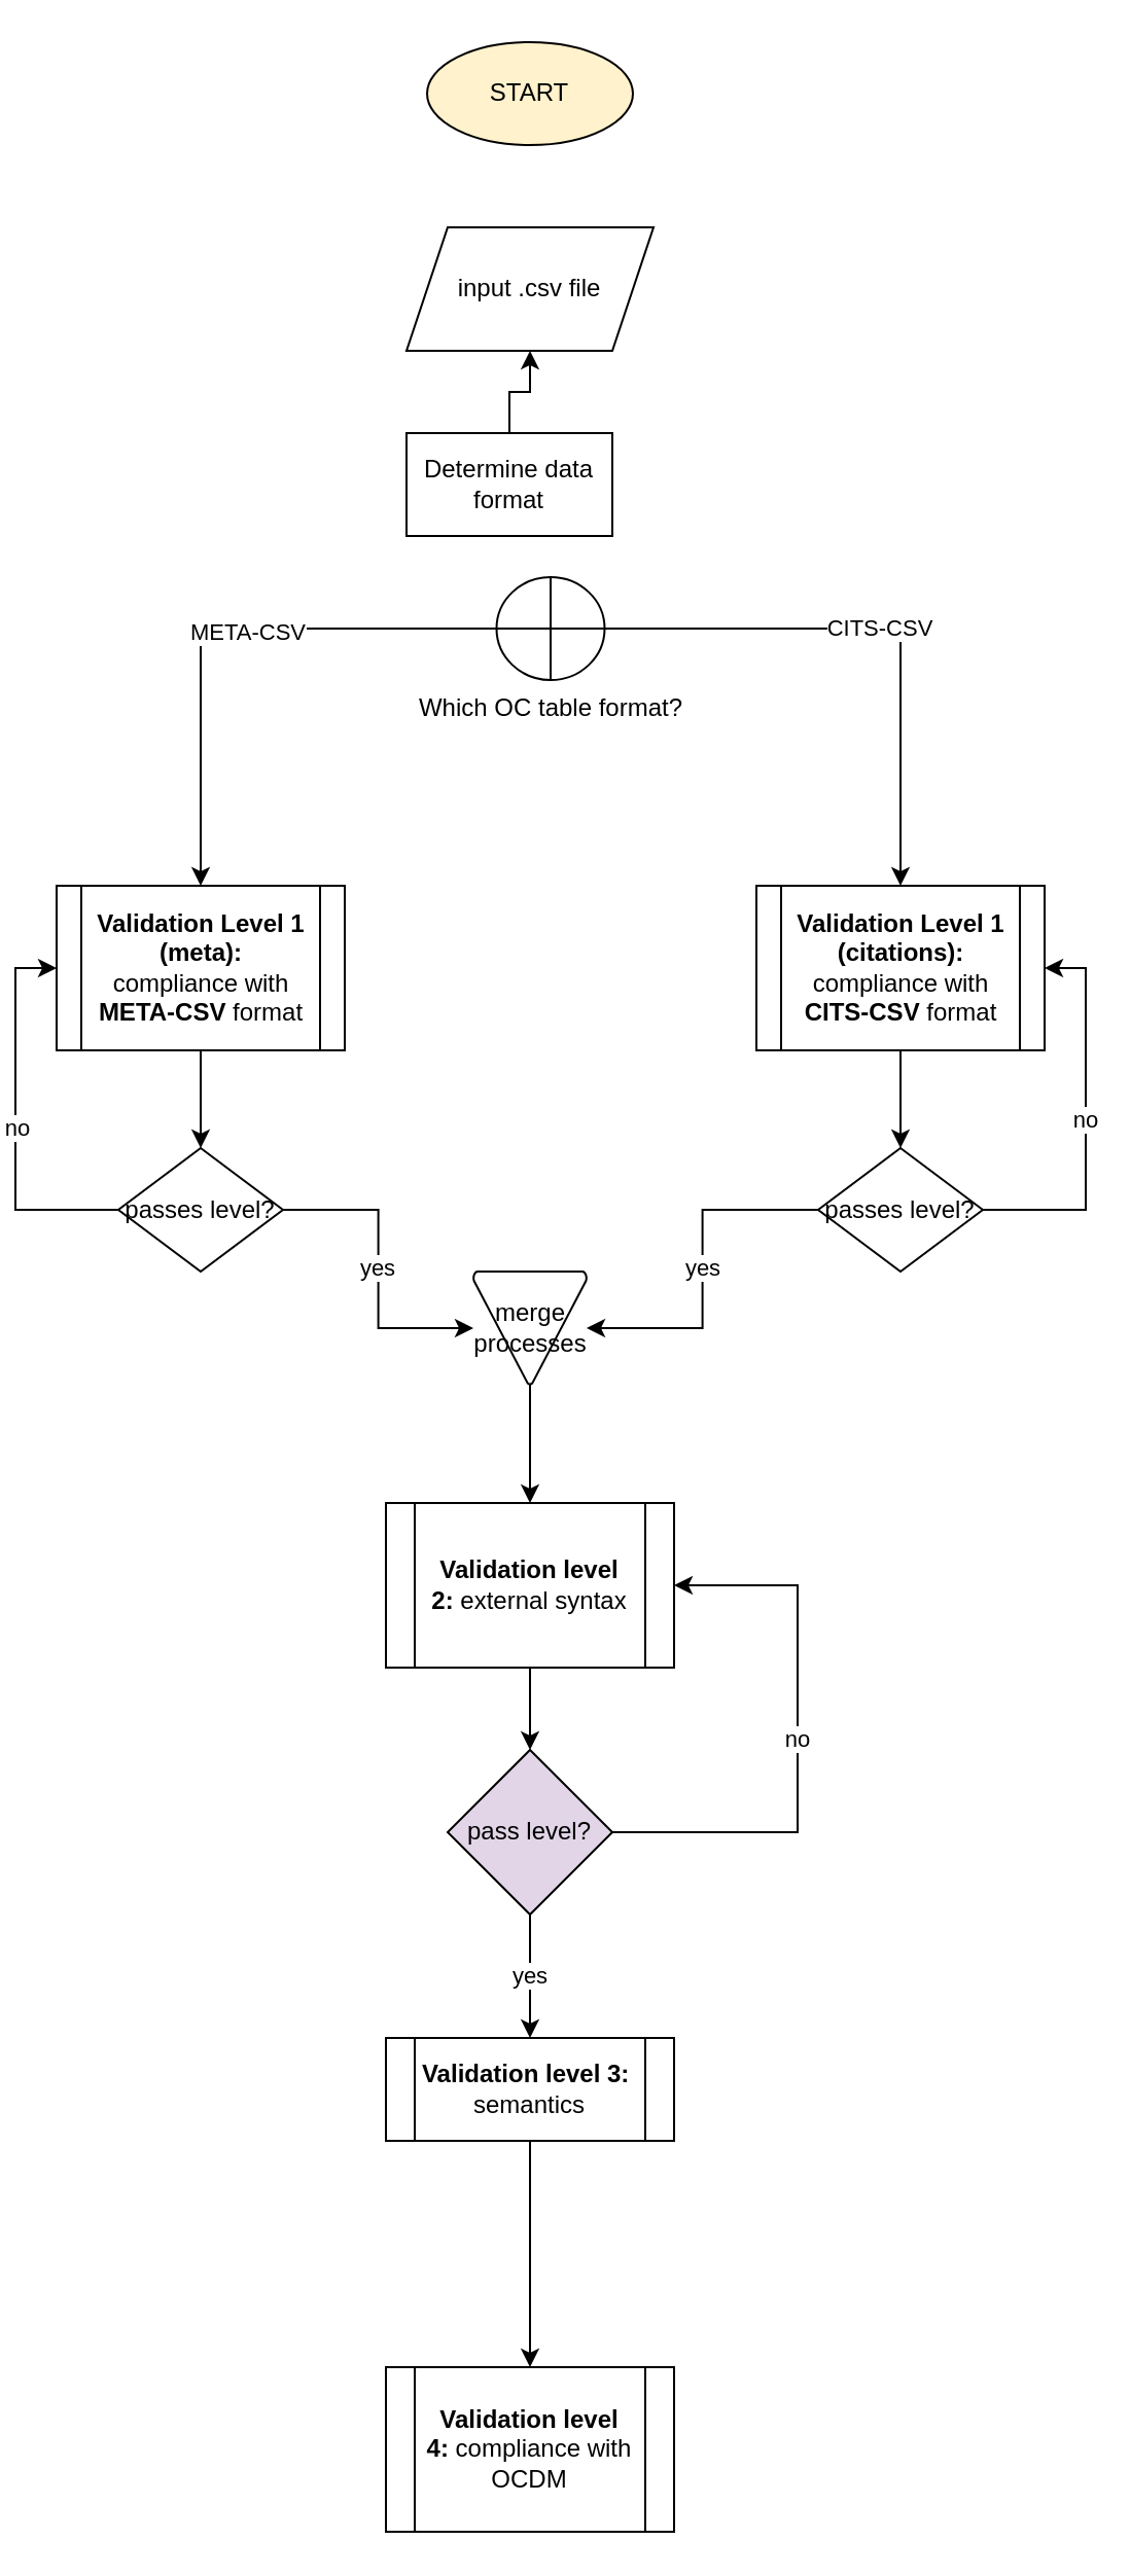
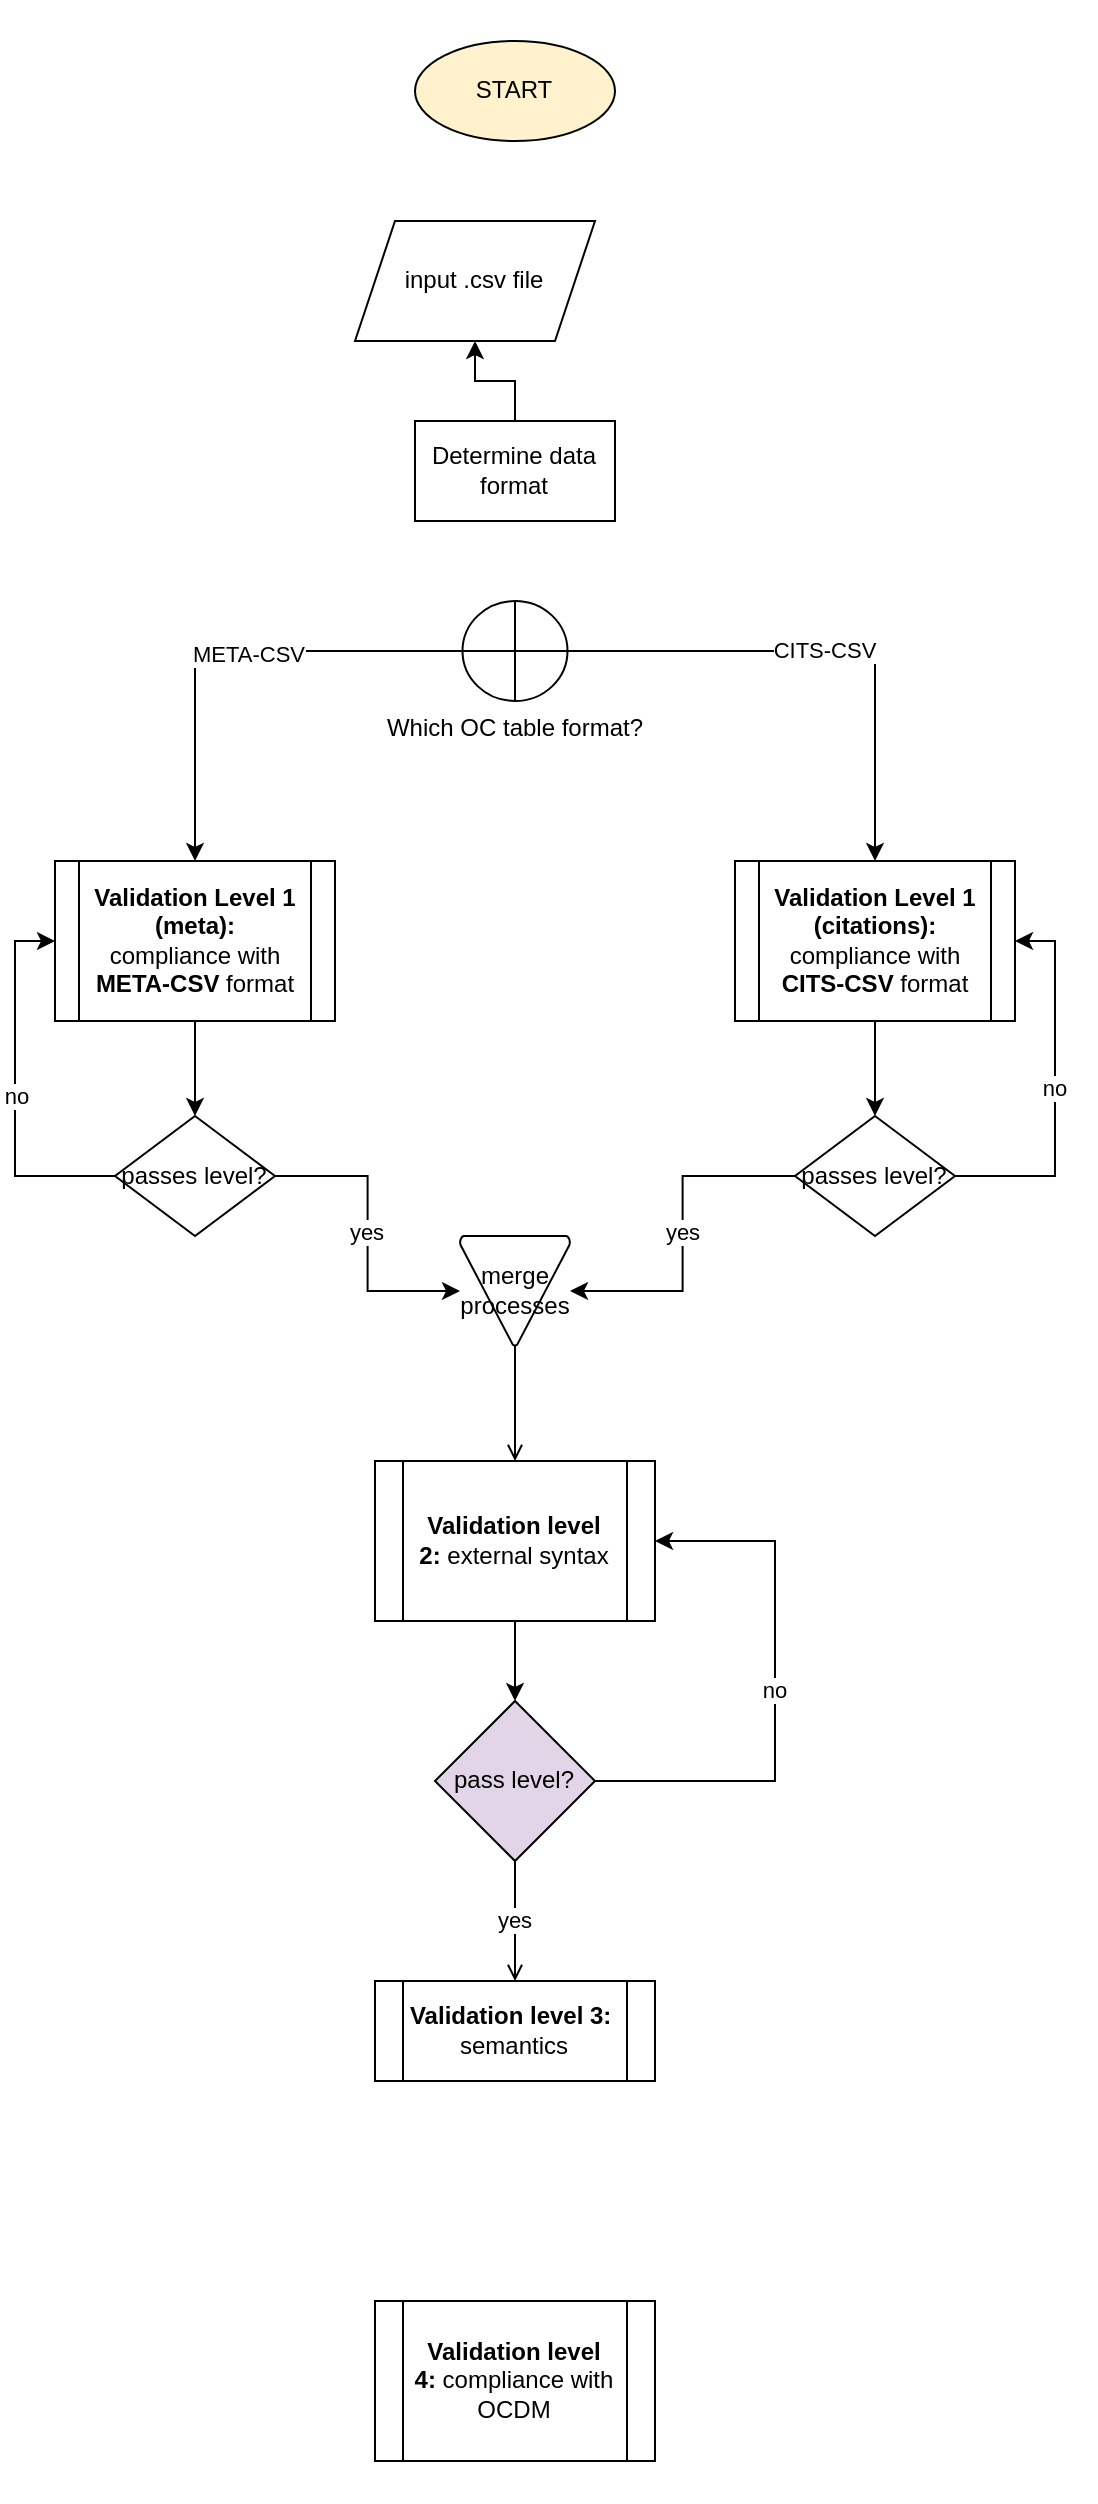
  <mxCell id="0" />
  <mxCell id="1" parent="0" />
  <mxCell id="2" value="" style="edgeStyle=orthogonalEdgeStyle;rounded=0;orthogonalLoop=1;jettySize=auto;html=1;" edge="1" parent="1" source="5" target="4"><mxGeometry relative="1" as="geometry" /></mxCell>
  <mxCell id="3" value="START" style="ellipse;whiteSpace=wrap;html=1;fillColor=#fff2cc;" vertex="1" parent="1"><mxGeometry x="200" y="20" width="100" height="50" as="geometry" /></mxCell>
- <mxCell id="4" value="input .csv file" style="shape=parallelogram;perimeter=parallelogramPerimeter;whiteSpace=wrap;html=1;fixedSize=1;" vertex="1" parent="1"><mxGeometry x="190" y="110" width="120" height="60" as="geometry" /></mxCell>
- <mxCell id="5" value="Determine data format" style="rounded=0;whiteSpace=wrap;html=1;fontFamily=Helvetica;fontSize=12;fontColor=#000000;align=center;strokeColor=#000000;fillColor=#ffffff;" vertex="1" parent="1"><mxGeometry x="190" y="210" width="100" height="50" as="geometry" /></mxCell>
+ <mxCell id="4" value="input .csv file" style="shape=parallelogram;perimeter=parallelogramPerimeter;whiteSpace=wrap;html=1;fixedSize=1;" vertex="1" parent="1"><mxGeometry x="170" y="110" width="120" height="60" as="geometry" /></mxCell>
+ <mxCell id="5" value="Determine data format" style="rounded=0;whiteSpace=wrap;html=1;fontFamily=Helvetica;fontSize=12;fontColor=#000000;align=center;strokeColor=#000000;fillColor=#ffffff;" vertex="1" parent="1"><mxGeometry x="200" y="210" width="100" height="50" as="geometry" /></mxCell>
  <mxCell id="6" style="edgeStyle=orthogonalEdgeStyle;rounded=0;orthogonalLoop=1;jettySize=auto;html=1;" edge="1" parent="1" source="9" target="13"><mxGeometry relative="1" as="geometry"><mxPoint x="85" y="430" as="targetPoint" /></mxGeometry></mxCell>
  <mxCell id="7" value="META-CSV" style="edgeLabel;html=1;align=center;verticalAlign=middle;resizable=0;points=[];" vertex="1" connectable="0" parent="6"><mxGeometry x="-0.101" y="1" relative="1" as="geometry"><mxPoint as="offset" /></mxGeometry></mxCell>
  <mxCell id="8" value="CITS-CSV" style="edgeStyle=orthogonalEdgeStyle;rounded=0;orthogonalLoop=1;jettySize=auto;html=1;" edge="1" parent="1" source="9" target="11"><mxGeometry relative="1" as="geometry"><mxPoint x="460" y="390" as="targetPoint" /></mxGeometry></mxCell>
- <mxCell id="9" value="Which OC table format?" style="verticalLabelPosition=bottom;verticalAlign=top;html=1;shape=mxgraph.flowchart.summing_function;fontFamily=Helvetica;fontSize=12;fontColor=#000000;align=center;strokeColor=#000000;fillColor=#ffffff;" vertex="1" parent="1"><mxGeometry x="233.75" y="280" width="52.5" height="50" as="geometry" /></mxCell>
+ <mxCell id="9" value="Which OC table format?" style="verticalLabelPosition=bottom;verticalAlign=top;html=1;shape=mxgraph.flowchart.summing_function;fontFamily=Helvetica;fontSize=12;fontColor=#000000;align=center;strokeColor=#000000;fillColor=#ffffff;" vertex="1" parent="1"><mxGeometry x="223.75" y="300" width="52.5" height="50" as="geometry" /></mxCell>
  <mxCell id="10" style="edgeStyle=orthogonalEdgeStyle;rounded=0;orthogonalLoop=1;jettySize=auto;html=1;" edge="1" parent="1" source="11" target="25"><mxGeometry relative="1" as="geometry" /></mxCell>
  <mxCell id="11" value="&lt;b&gt;Validation Level 1 (citations):&lt;/b&gt;&lt;br&gt;compliance with &lt;b&gt;CITS-CSV&lt;/b&gt; format" style="verticalLabelPosition=middle;verticalAlign=middle;html=1;shape=process;whiteSpace=wrap;rounded=0;size=0.083;arcSize=6;shadow=0;fontFamily=Helvetica;fontSize=12;fontColor=#000000;align=center;strokeColor=#000000;strokeWidth=1;fillColor=#ffffff;horizontal=1;labelPosition=center;textDirection=ltr;" vertex="1" parent="1"><mxGeometry x="360" y="430" width="140" height="80" as="geometry" /></mxCell>
  <mxCell id="12" style="edgeStyle=orthogonalEdgeStyle;rounded=0;orthogonalLoop=1;jettySize=auto;html=1;" edge="1" parent="1" source="13" target="22"><mxGeometry relative="1" as="geometry" /></mxCell>
  <mxCell id="13" value="&lt;b&gt;Validation Level 1 (meta):&lt;/b&gt;&lt;br&gt;compliance with &lt;b&gt;META-CSV&lt;/b&gt; format" style="verticalLabelPosition=middle;verticalAlign=middle;html=1;shape=process;whiteSpace=wrap;rounded=0;size=0.083;arcSize=6;shadow=0;fontFamily=Helvetica;fontSize=12;fontColor=#000000;align=center;strokeColor=#000000;strokeWidth=1;fillColor=#ffffff;horizontal=1;labelPosition=center;textDirection=ltr;" vertex="1" parent="1"><mxGeometry x="20" y="430" width="140" height="80" as="geometry" /></mxCell>
  <mxCell id="14" style="edgeStyle=orthogonalEdgeStyle;rounded=0;orthogonalLoop=1;jettySize=auto;html=1;" edge="1" parent="1" source="15" target="30"><mxGeometry relative="1" as="geometry"><mxPoint x="250" y="860" as="targetPoint" /></mxGeometry></mxCell>
  <mxCell id="15" value="&lt;b&gt;Validation level 2:&lt;/b&gt;&amp;nbsp;external syntax" style="shape=process;whiteSpace=wrap;html=1;backgroundOutline=1;" vertex="1" parent="1"><mxGeometry x="180" y="730" width="140" height="80" as="geometry" /></mxCell>
- <mxCell id="16" style="edgeStyle=orthogonalEdgeStyle;rounded=0;orthogonalLoop=1;jettySize=auto;html=1;" edge="1" parent="1" source="17" target="18"><mxGeometry relative="1" as="geometry"><mxPoint x="245" y="1250" as="targetPoint" /></mxGeometry></mxCell>
  <mxCell id="17" value="&lt;b&gt;Validation level 3:&lt;/b&gt;&amp;nbsp; semantics" style="shape=process;whiteSpace=wrap;html=1;backgroundOutline=1;" vertex="1" parent="1"><mxGeometry x="180" y="990" width="140" height="50" as="geometry" /></mxCell>
  <mxCell id="18" value="&lt;b&gt;Validation level 4:&lt;/b&gt;&amp;nbsp;compliance with OCDM" style="shape=process;whiteSpace=wrap;html=1;backgroundOutline=1;" vertex="1" parent="1"><mxGeometry x="180" y="1150" width="140" height="80" as="geometry" /></mxCell>
  <mxCell id="19" style="edgeStyle=orthogonalEdgeStyle;rounded=0;orthogonalLoop=1;jettySize=auto;html=1;entryX=0;entryY=0.5;entryDx=0;entryDy=0;exitX=0;exitY=0.5;exitDx=0;exitDy=0;" edge="1" parent="1" source="22" target="13"><mxGeometry relative="1" as="geometry" /></mxCell>
  <mxCell id="20" value="no" style="edgeLabel;html=1;align=center;verticalAlign=middle;resizable=0;points=[];" vertex="1" connectable="0" parent="19"><mxGeometry x="-0.045" relative="1" as="geometry"><mxPoint as="offset" /></mxGeometry></mxCell>
  <mxCell id="21" value="yes" style="edgeStyle=orthogonalEdgeStyle;rounded=0;orthogonalLoop=1;jettySize=auto;html=1;" edge="1" parent="1" source="22" target="27"><mxGeometry relative="1" as="geometry"><mxPoint x="210" y="590" as="targetPoint" /></mxGeometry></mxCell>
  <mxCell id="22" value="passes level?" style="rhombus;whiteSpace=wrap;html=1;rounded=0;" vertex="1" parent="1"><mxGeometry x="50" y="557.5" width="80" height="60" as="geometry" /></mxCell>
  <mxCell id="23" value="no" style="edgeStyle=orthogonalEdgeStyle;rounded=0;orthogonalLoop=1;jettySize=auto;html=1;entryX=1;entryY=0.5;entryDx=0;entryDy=0;exitX=1;exitY=0.5;exitDx=0;exitDy=0;" edge="1" parent="1" source="25" target="11"><mxGeometry relative="1" as="geometry"><mxPoint x="450" y="620" as="targetPoint" /><Array as="points"><mxPoint x="520" y="588" /><mxPoint x="520" y="470" /></Array></mxGeometry></mxCell>
  <mxCell id="24" value="yes" style="edgeStyle=orthogonalEdgeStyle;rounded=0;orthogonalLoop=1;jettySize=auto;html=1;" edge="1" parent="1" source="25" target="27"><mxGeometry relative="1" as="geometry"><mxPoint x="280" y="590" as="targetPoint" /></mxGeometry></mxCell>
  <mxCell id="25" value="passes level?" style="rhombus;whiteSpace=wrap;html=1;rounded=0;" vertex="1" parent="1"><mxGeometry x="390" y="557.5" width="80" height="60" as="geometry" /></mxCell>
- <mxCell id="26" value="" style="edgeStyle=orthogonalEdgeStyle;rounded=0;orthogonalLoop=1;jettySize=auto;html=1;entryX=0.5;entryY=0;entryDx=0;entryDy=0;" edge="1" parent="1" source="27" target="15"><mxGeometry relative="1" as="geometry" /></mxCell>
+ <mxCell id="26" value="" style="edgeStyle=orthogonalEdgeStyle;rounded=0;orthogonalLoop=1;jettySize=auto;html=1;entryX=0.5;entryY=0;entryDx=0;entryDy=0;endArrow=open;" edge="1" parent="1" source="27" target="15"><mxGeometry relative="1" as="geometry" /></mxCell>
  <mxCell id="27" value="merge processes" style="html=1;shape=mxgraph.flowchart.merge_or_storage;whiteSpace=wrap;fontFamily=Helvetica;fontSize=12;fontColor=#000000;align=center;strokeColor=#000000;fillColor=#ffffff;rounded=0;labelPosition=center;verticalLabelPosition=middle;verticalAlign=middle;" vertex="1" parent="1"><mxGeometry x="222.5" y="617.5" width="55" height="55" as="geometry" /></mxCell>
- <mxCell id="28" value="yes" style="edgeStyle=orthogonalEdgeStyle;rounded=0;orthogonalLoop=1;jettySize=auto;html=1;" edge="1" parent="1" source="30" target="17"><mxGeometry relative="1" as="geometry" /></mxCell>
+ <mxCell id="28" value="yes" style="edgeStyle=orthogonalEdgeStyle;rounded=0;orthogonalLoop=1;jettySize=auto;html=1;endArrow=open;" edge="1" parent="1" source="30" target="17"><mxGeometry relative="1" as="geometry" /></mxCell>
  <mxCell id="29" value="no" style="edgeStyle=orthogonalEdgeStyle;rounded=0;orthogonalLoop=1;jettySize=auto;html=1;entryX=1;entryY=0.5;entryDx=0;entryDy=0;" edge="1" parent="1" source="30" target="15"><mxGeometry relative="1" as="geometry"><Array as="points"><mxPoint x="380" y="890" /><mxPoint x="380" y="770" /></Array></mxGeometry></mxCell>
  <mxCell id="30" value="pass level?" style="rhombus;whiteSpace=wrap;html=1;fillColor=#e1d5e7;" vertex="1" parent="1"><mxGeometry x="210" y="850" width="80" height="80" as="geometry" /></mxCell>
